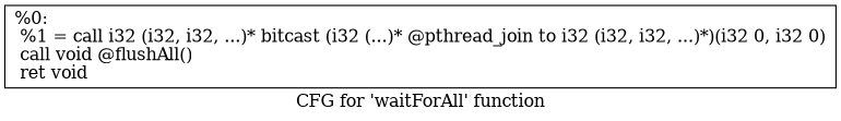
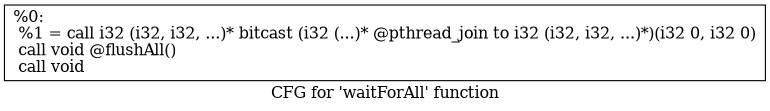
  digraph {
    label="CFG for 'waitForAll' function"
-   n1 [label="{%0:\l  %1 = call i32 (i32, i32, ...)* bitcast (i32 (...)* @pthread_join to i32 (i32, i32, ...)*)(i32 0, i32 0)\l  call void @flushAll()\l  ret void\l}" shape=record]
+   n1 [label="{%0:\l  %1 = call i32 (i32, i32, ...)* bitcast (i32 (...)* @pthread_join to i32 (i32, i32, ...)*)(i32 0, i32 0)\l  call void @flushAll()\l  call void\l}" shape=record]
  }
